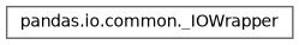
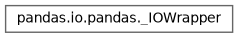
  digraph {
    rankdir=LR
-   n1 [color=grey40 fillcolor=white fontname=Helvetica fontsize=10 height=0.2 label="pandas.io.common._IOWrapper" shape=box style=filled width=0.4]
+   n1 [color=grey40 fillcolor=white fontname=Helvetica fontsize=10 height=0.2 label="pandas.io.pandas._IOWrapper" shape=box style=filled width=0.4]
  }
